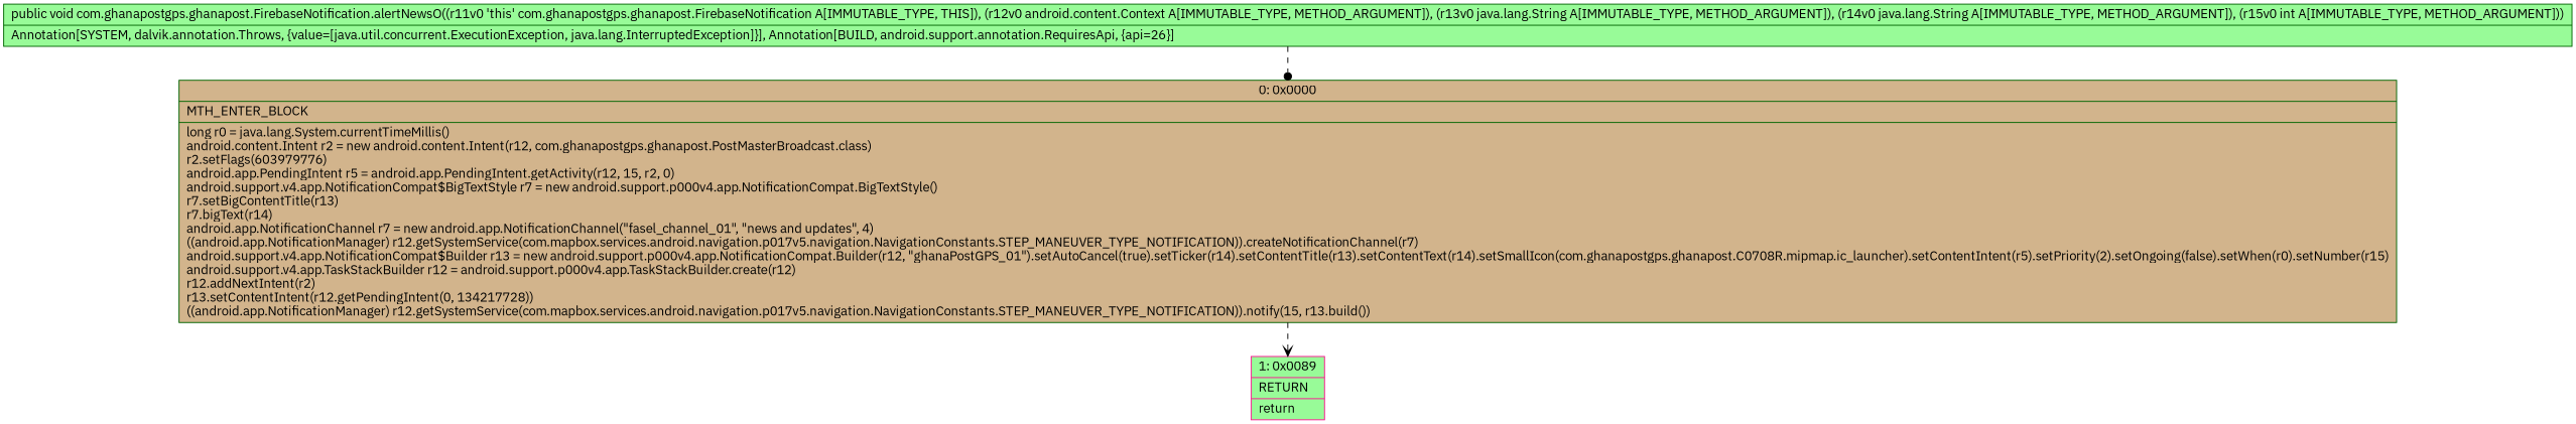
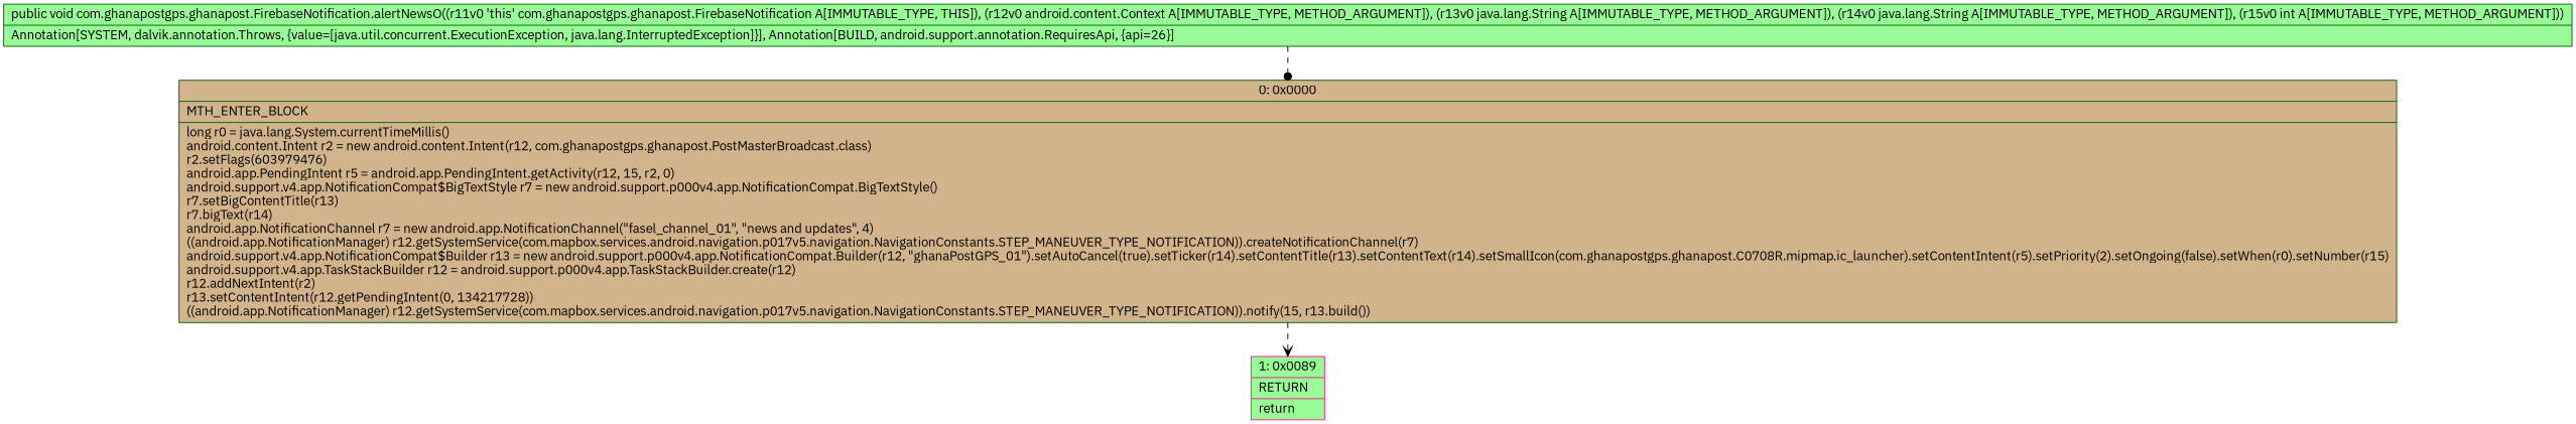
  digraph {
    fontname="IBM Plex Sans"
    node [shape=record style=filled fillcolor=palegreen color=darkgreen fontname="IBM Plex Sans"]
    edge [style=dashed fontname="IBM Plex Sans"]
-   n1 [label="{0\:\ 0x0000|MTH_ENTER_BLOCK\l|long r0 = java.lang.System.currentTimeMillis()\landroid.content.Intent r2 = new android.content.Intent(r12, com.ghanapostgps.ghanapost.PostMasterBroadcast.class)\lr2.setFlags(603979776)\landroid.app.PendingIntent r5 = android.app.PendingIntent.getActivity(r12, 15, r2, 0)\landroid.support.v4.app.NotificationCompat$BigTextStyle r7 = new android.support.p000v4.app.NotificationCompat.BigTextStyle()\lr7.setBigContentTitle(r13)\lr7.bigText(r14)\landroid.app.NotificationChannel r7 = new android.app.NotificationChannel(\"fasel_channel_01\", \"news and updates\", 4)\l((android.app.NotificationManager) r12.getSystemService(com.mapbox.services.android.navigation.p017v5.navigation.NavigationConstants.STEP_MANEUVER_TYPE_NOTIFICATION)).createNotificationChannel(r7)\landroid.support.v4.app.NotificationCompat$Builder r13 = new android.support.p000v4.app.NotificationCompat.Builder(r12, \"ghanaPostGPS_01\").setAutoCancel(true).setTicker(r14).setContentTitle(r13).setContentText(r14).setSmallIcon(com.ghanapostgps.ghanapost.C0708R.mipmap.ic_launcher).setContentIntent(r5).setPriority(2).setOngoing(false).setWhen(r0).setNumber(r15)\landroid.support.v4.app.TaskStackBuilder r12 = android.support.p000v4.app.TaskStackBuilder.create(r12)\lr12.addNextIntent(r2)\lr13.setContentIntent(r12.getPendingIntent(0, 134217728))\l((android.app.NotificationManager) r12.getSystemService(com.mapbox.services.android.navigation.p017v5.navigation.NavigationConstants.STEP_MANEUVER_TYPE_NOTIFICATION)).notify(15, r13.build())\l}" fillcolor=tan]
+   n1 [label="{0\:\ 0x0000|MTH_ENTER_BLOCK\l|long r0 = java.lang.System.currentTimeMillis()\landroid.content.Intent r2 = new android.content.Intent(r12, com.ghanapostgps.ghanapost.PostMasterBroadcast.class)\lr2.setFlags(603979476)\landroid.app.PendingIntent r5 = android.app.PendingIntent.getActivity(r12, 15, r2, 0)\landroid.support.v4.app.NotificationCompat$BigTextStyle r7 = new android.support.p000v4.app.NotificationCompat.BigTextStyle()\lr7.setBigContentTitle(r13)\lr7.bigText(r14)\landroid.app.NotificationChannel r7 = new android.app.NotificationChannel(\"fasel_channel_01\", \"news and updates\", 4)\l((android.app.NotificationManager) r12.getSystemService(com.mapbox.services.android.navigation.p017v5.navigation.NavigationConstants.STEP_MANEUVER_TYPE_NOTIFICATION)).createNotificationChannel(r7)\landroid.support.v4.app.NotificationCompat$Builder r13 = new android.support.p000v4.app.NotificationCompat.Builder(r12, \"ghanaPostGPS_01\").setAutoCancel(true).setTicker(r14).setContentTitle(r13).setContentText(r14).setSmallIcon(com.ghanapostgps.ghanapost.C0708R.mipmap.ic_launcher).setContentIntent(r5).setPriority(2).setOngoing(false).setWhen(r0).setNumber(r15)\landroid.support.v4.app.TaskStackBuilder r12 = android.support.p000v4.app.TaskStackBuilder.create(r12)\lr12.addNextIntent(r2)\lr13.setContentIntent(r12.getPendingIntent(0, 134217728))\l((android.app.NotificationManager) r12.getSystemService(com.mapbox.services.android.navigation.p017v5.navigation.NavigationConstants.STEP_MANEUVER_TYPE_NOTIFICATION)).notify(15, r13.build())\l}" fillcolor=tan]
    n2 [label="{1\:\ 0x0089|RETURN\l|return\l}" color=deeppink]
    n3 [label="{public void com.ghanapostgps.ghanapost.FirebaseNotification.alertNewsO((r11v0 'this' com.ghanapostgps.ghanapost.FirebaseNotification A[IMMUTABLE_TYPE, THIS]), (r12v0 android.content.Context A[IMMUTABLE_TYPE, METHOD_ARGUMENT]), (r13v0 java.lang.String A[IMMUTABLE_TYPE, METHOD_ARGUMENT]), (r14v0 java.lang.String A[IMMUTABLE_TYPE, METHOD_ARGUMENT]), (r15v0 int A[IMMUTABLE_TYPE, METHOD_ARGUMENT]))  | Annotation[SYSTEM, dalvik.annotation.Throws, \{value=[java.util.concurrent.ExecutionException, java.lang.InterruptedException]\}], Annotation[BUILD, android.support.annotation.RequiresApi, \{api=26\}]\l}"]
    n1 -> n2 [arrowhead=vee]
    n3 -> n1 [arrowhead=dot]
  }
